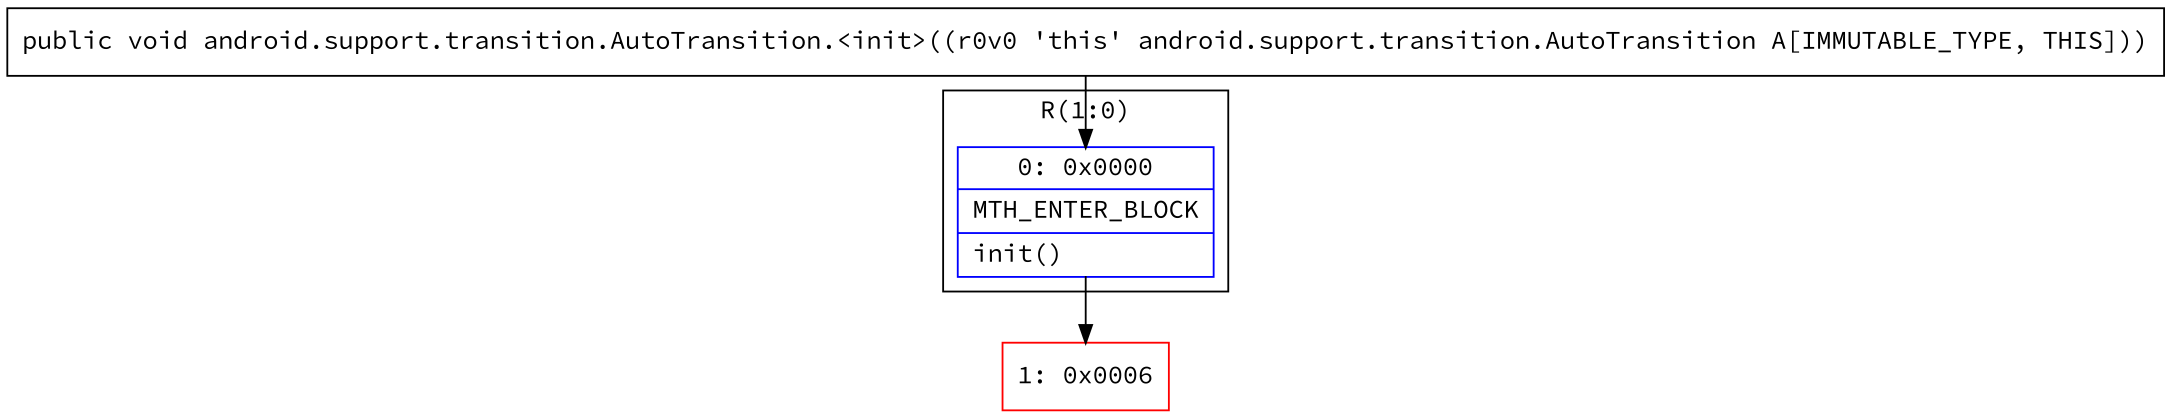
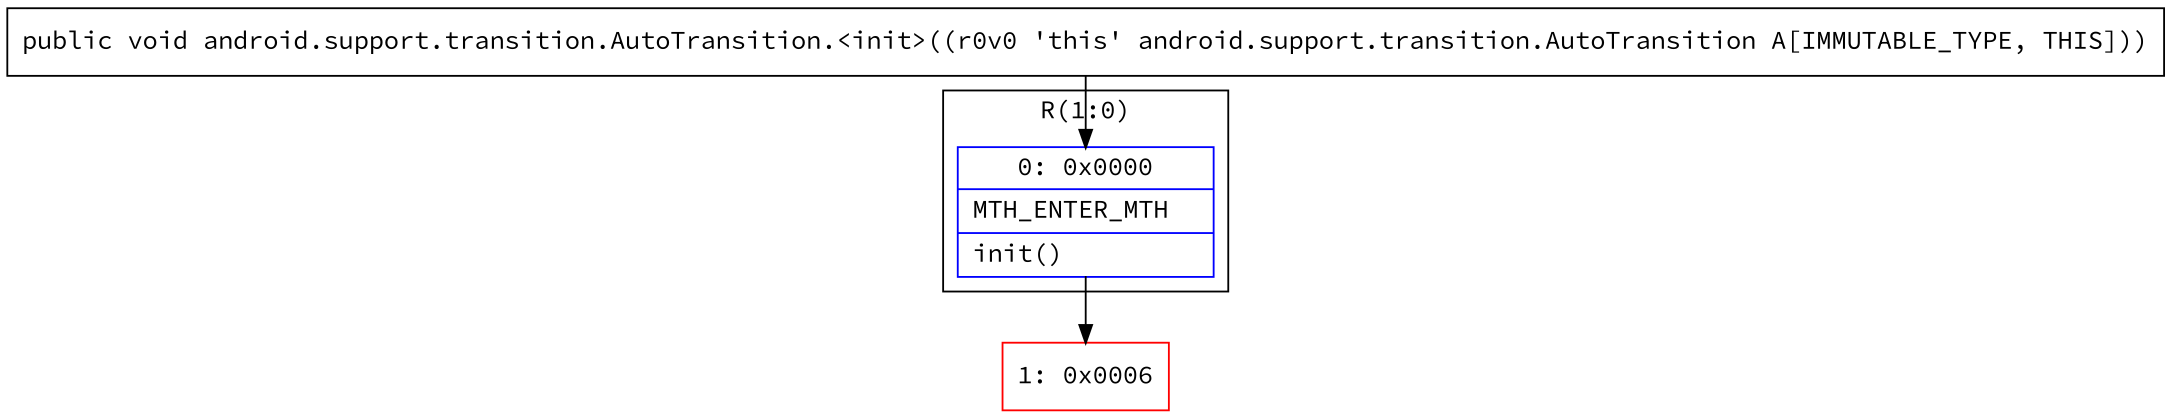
  digraph {
    fontname="Source Code Pro"
    node [shape=record fontname="Source Code Pro"]
    edge [fontname="Source Code Pro"]
-   n1 [color=blue label="{0\:\ 0x0000|MTH_ENTER_BLOCK\l|init()\l}"]
+   n1 [color=blue label="{0\:\ 0x0000|MTH_ENTER_MTH\l|init()\l}"]
    n2 [color=red label="{1\:\ 0x0006}"]
    n3 [label="{public void android.support.transition.AutoTransition.\<init\>((r0v0 'this' android.support.transition.AutoTransition A[IMMUTABLE_TYPE, THIS])) }"]
    subgraph cluster_1 {
      label="R(1:0)"
      n1
    }
    n1 -> n2
    n3 -> n1
  }
